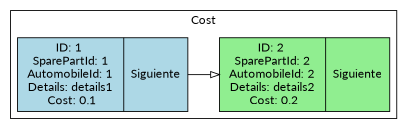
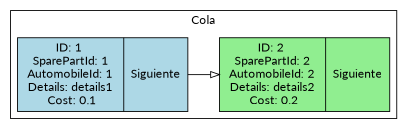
  digraph {
    rankdir=LR
    fontname=Lato
    node [shape=record style=filled fontname=Lato]
    n1 [fillcolor=lightblue label="{<data> ID: 1 \n SparePartId: 1 \n AutomobileId: 1 \n Details: details1 \n Cost: 0.1 | <next> Siguiente }"]
    n2 [fillcolor=lightgreen label="{<data> ID: 2 \n SparePartId: 2 \n AutomobileId: 2 \n Details: details2 \n Cost: 0.2 | <next> Siguiente }"]
    subgraph cluster_1 {
-     label=Cost
+     label=Cola
      n1
      n2
    }
    n1 -> n2 [headport=data tailport=next arrowhead=onormal fontname=Lato]
  }
